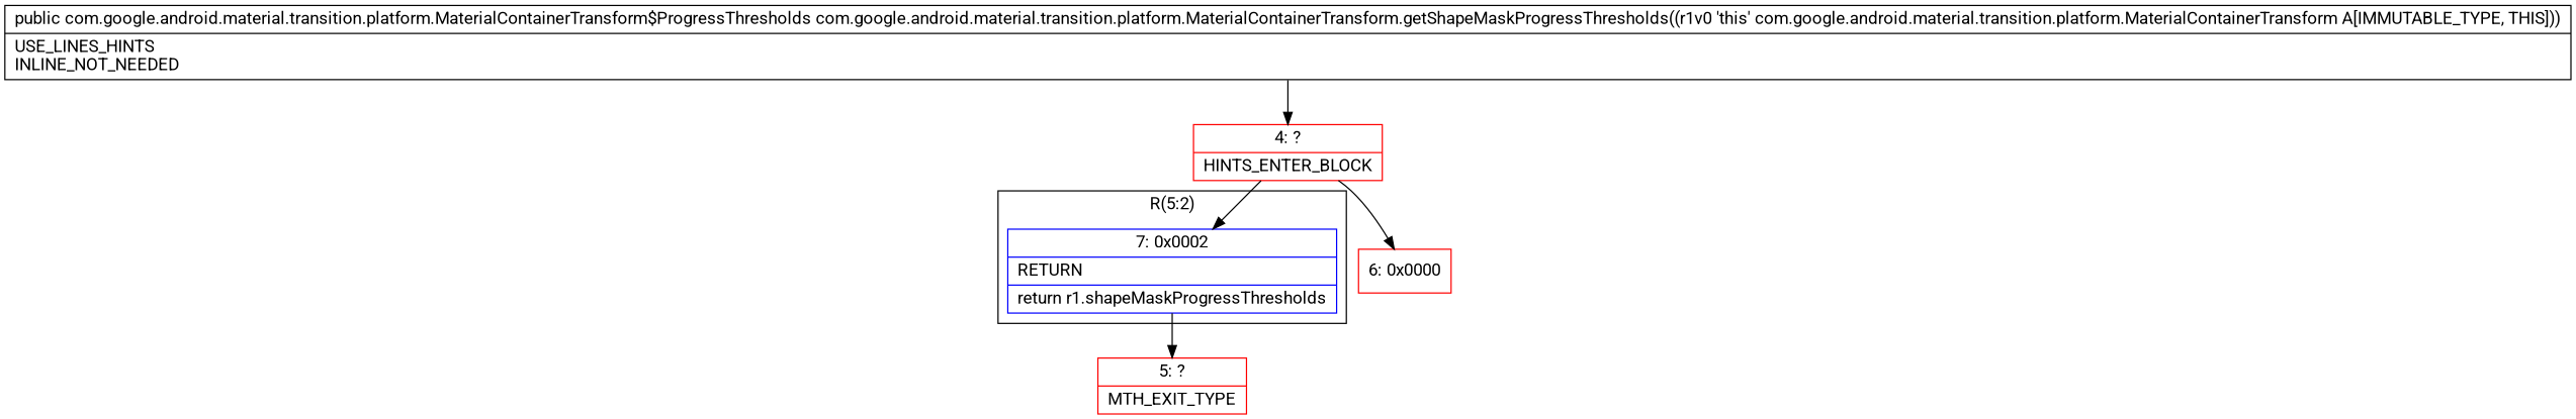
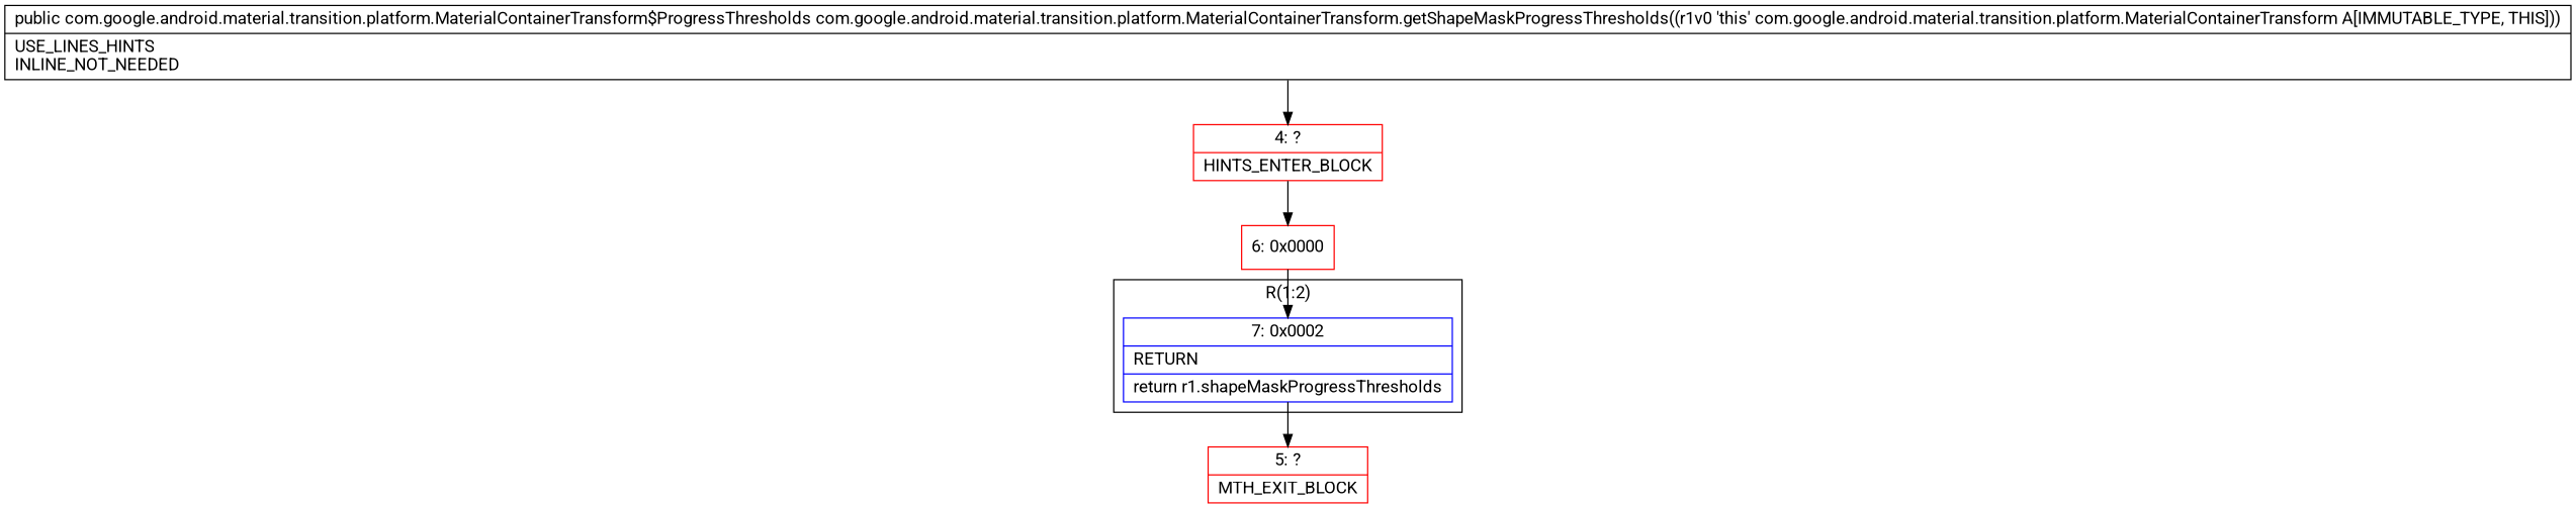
  digraph {
    fontname=Roboto
    node [color=red fontname=Roboto shape=record]
    edge [fontname=Roboto]
    n1 [color=blue label="{7\:\ 0x0002|RETURN\l|return r1.shapeMaskProgressThresholds\l}"]
-   n2 [label="{5\:\ ?|MTH_EXIT_TYPE\l}"]
+   n2 [label="{5\:\ ?|MTH_EXIT_BLOCK\l}"]
    n3 [label="{4\:\ ?|HINTS_ENTER_BLOCK\l}"]
    n4 [label="{6\:\ 0x0000}"]
    n5 [label="{public com.google.android.material.transition.platform.MaterialContainerTransform$ProgressThresholds com.google.android.material.transition.platform.MaterialContainerTransform.getShapeMaskProgressThresholds((r1v0 'this' com.google.android.material.transition.platform.MaterialContainerTransform A[IMMUTABLE_TYPE, THIS]))  | USE_LINES_HINTS\lINLINE_NOT_NEEDED\l}" color=""]
    subgraph cluster_1 {
-     label="R(5:2)"
+     label="R(1:2)"
      n1
    }
    n1 -> n2
    n3 -> n4
-   n3 -> n1
+   n4 -> n1
    n5 -> n3
  }
